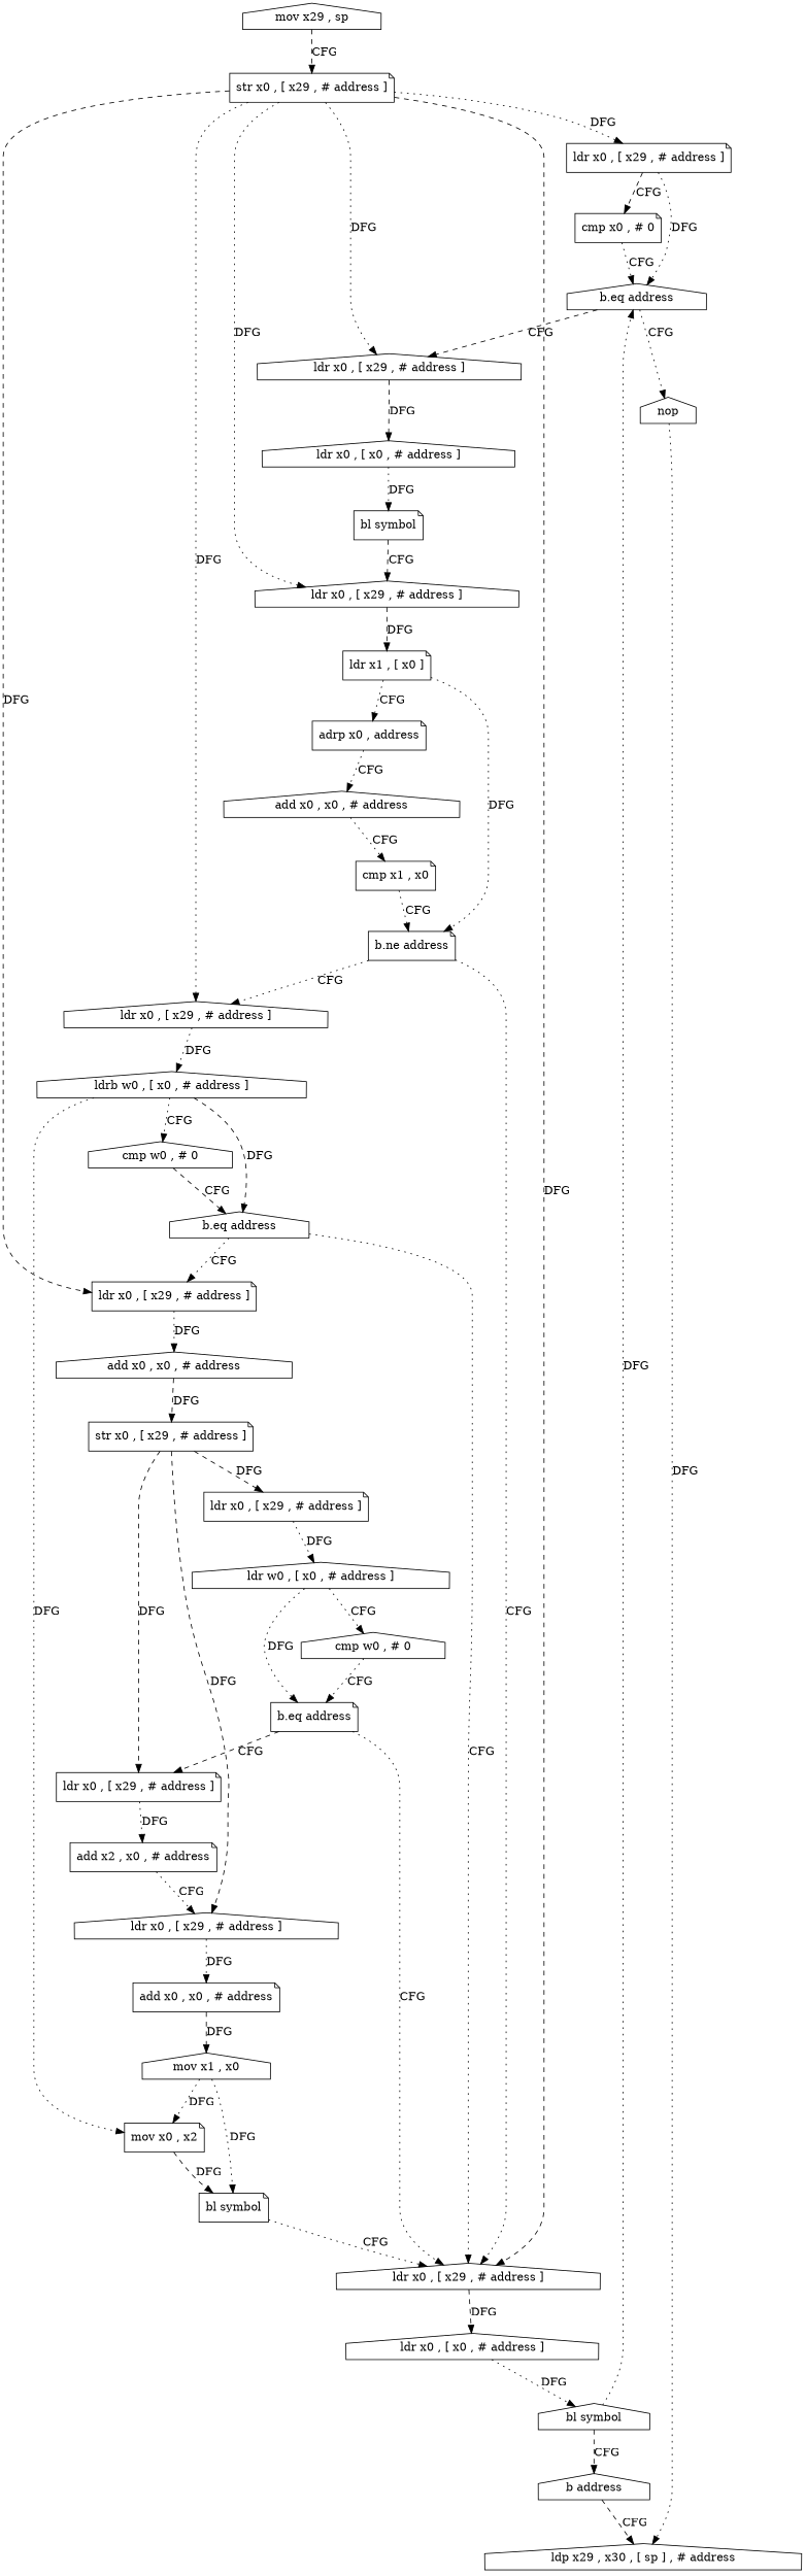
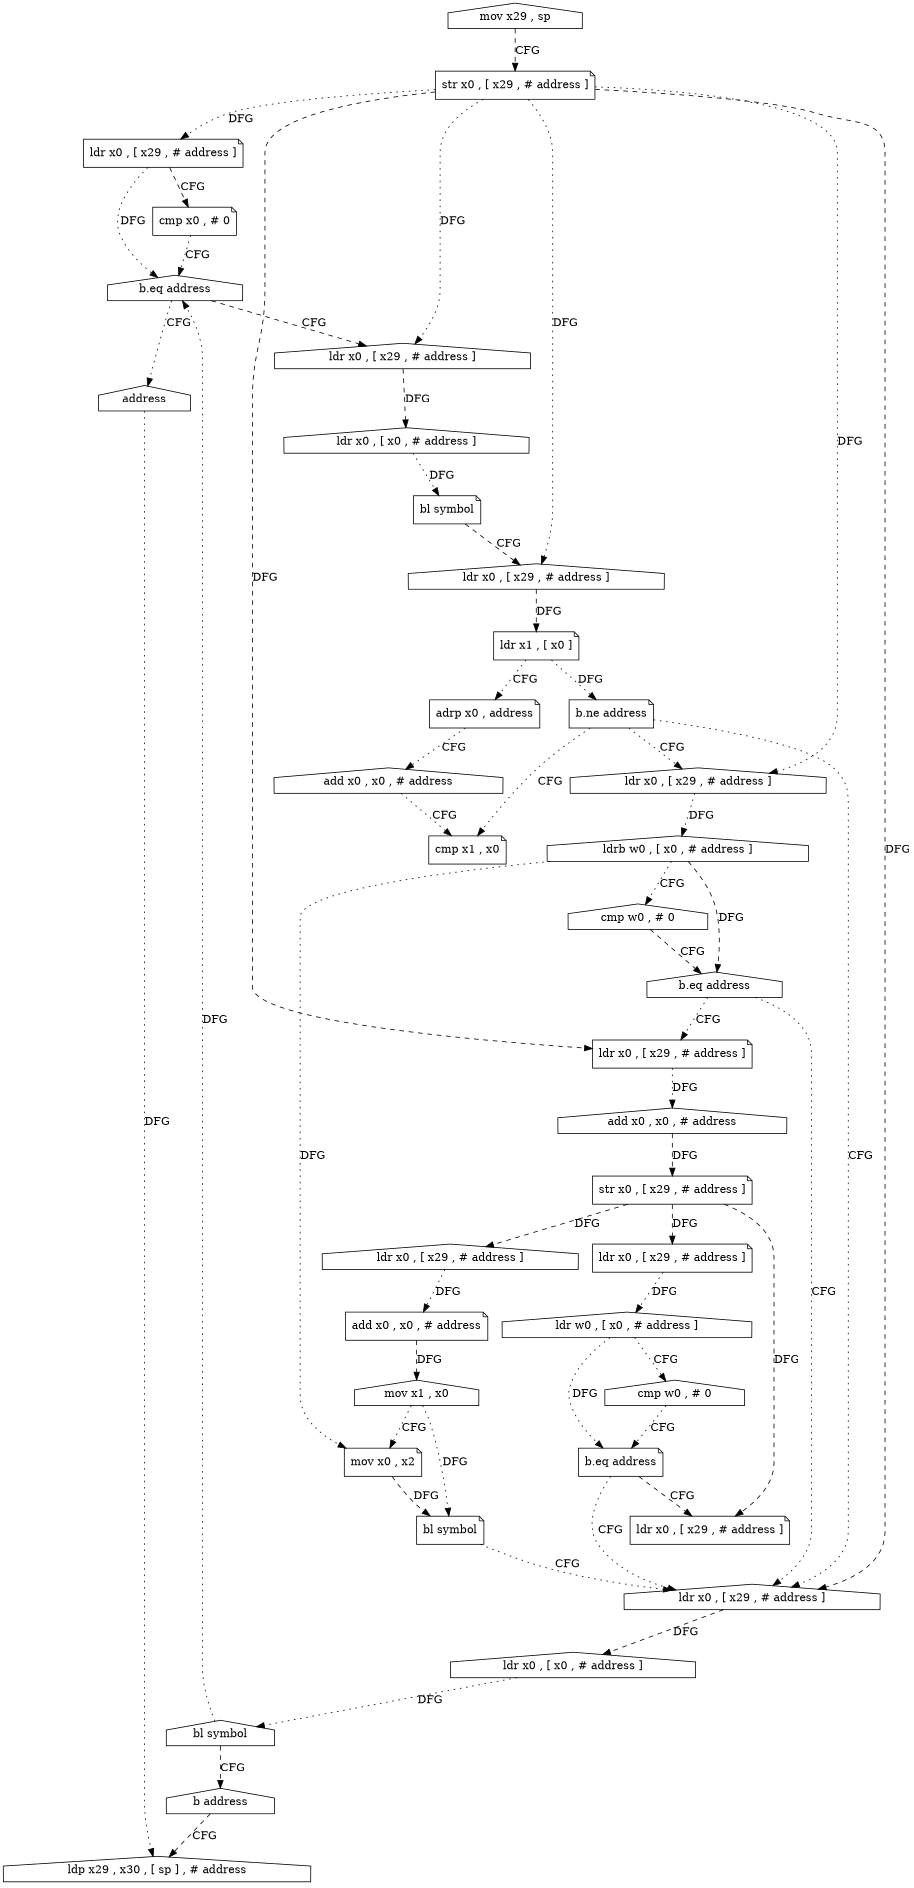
  digraph {
    node [shape=house]
    edge [style=dotted]
    n1 [label="mov x29 , sp"]
    n2 [label="str x0 , [ x29 , # address ]" shape=note]
    n3 [label="ldr x0 , [ x29 , # address ]" shape=note]
    n4 [label="ldr x0 , [ x29 , # address ]"]
    n5 [label="ldr x0 , [ x29 , # address ]"]
    n6 [label="ldr x0 , [ x29 , # address ]"]
    n7 [label="ldr x0 , [ x29 , # address ]"]
    n8 [label="ldr x0 , [ x29 , # address ]" shape=note]
    n9 [label="cmp x0 , # 0" shape=note]
    n10 [label="b.eq address"]
    n11 [label="ldr x0 , [ x0 , # address ]"]
    n12 [label="ldr x1 , [ x0 ]" shape=note]
    n13 [label="ldr x0 , [ x0 , # address ]"]
    n14 [label="ldrb w0 , [ x0 , # address ]"]
    n15 [label="add x0 , x0 , # address"]
-   n16 [label=nop]
+   n16 [label=address]
    n17 [label="ldp x29 , x30 , [ sp ] , # address"]
    n18 [label="bl symbol" shape=note]
    n19 [label="adrp x0 , address" shape=note]
    n20 [label="b.ne address" shape=note]
    n21 [label="add x0 , x0 , # address"]
    n22 [label="cmp x1 , x0" shape=note]
    n23 [label="bl symbol"]
    n24 [label="cmp w0 , # 0"]
    n25 [label="b.eq address"]
    n26 [label="mov x0 , x2" shape=note]
    n27 [label="b address"]
    n28 [label="str x0 , [ x29 , # address ]" shape=note]
    n29 [label="ldr x0 , [ x29 , # address ]" shape=note]
    n30 [label="ldr x0 , [ x29 , # address ]" shape=note]
    n31 [label="ldr x0 , [ x29 , # address ]"]
    n32 [label="ldr w0 , [ x0 , # address ]"]
-   n33 [label="add x2 , x0 , # address" shape=note]
    n34 [label="add x0 , x0 , # address" shape=note]
    n35 [label="cmp w0 , # 0"]
    n36 [label="b.eq address" shape=note]
    n37 [label="bl symbol" shape=note]
    n38 [label="mov x1 , x0"]
    n1 -> n2 [label=CFG style=dashed]
    n2 -> n3 [label=DFG]
    n2 -> n4 [label=DFG]
    n2 -> n5 [label=DFG]
    n2 -> n6 [label=DFG style=dashed]
    n2 -> n7 [label=DFG]
    n2 -> n8 [label=DFG style=dashed]
    n3 -> n9 [label=CFG style=dashed]
    n3 -> n10 [label=DFG]
    n4 -> n11 [label=DFG style=dashed]
    n5 -> n12 [label=DFG style=dashed]
    n6 -> n13 [label=DFG style=dashed]
    n7 -> n14 [label=DFG]
    n8 -> n15 [label=DFG]
    n9 -> n10 [label=CFG]
    n10 -> n4 [label=CFG style=dashed]
    n10 -> n16 [label=CFG]
    n11 -> n18 [label=DFG]
    n12 -> n19 [label=CFG]
    n12 -> n20 [label=DFG]
    n13 -> n23 [label=DFG]
    n14 -> n24 [label=CFG]
    n14 -> n25 [label=DFG style=dashed]
    n14 -> n26 [label=DFG]
    n15 -> n28 [label=DFG style=dashed]
    n16 -> n17 [label=DFG]
    n18 -> n5 [label=CFG style=dashed]
    n19 -> n21 [label=CFG]
    n20 -> n6 [label=CFG]
    n20 -> n7 [label=CFG]
    n21 -> n22 [label=CFG]
-   n22 -> n20 [label=CFG]
+   n20 -> n22 [label=CFG]
    n23 -> n10 [label=DFG]
    n23 -> n27 [label=CFG style=dashed]
    n24 -> n25 [label=CFG style=dashed]
    n25 -> n6 [label=CFG]
    n25 -> n8 [label=CFG]
    n26 -> n37 [label=DFG style=dashed]
    n27 -> n17 [label=CFG style=dashed]
    n28 -> n29 [label=DFG style=dashed]
    n28 -> n30 [label=DFG style=dashed]
    n28 -> n31 [label=DFG style=dashed]
    n29 -> n32 [label=DFG]
-   n30 -> n33 [label=DFG]
    n31 -> n34 [label=DFG]
    n32 -> n35 [label=CFG]
    n32 -> n36 [label=DFG]
-   n33 -> n31 [label=CFG]
    n34 -> n38 [label=DFG style=dashed]
    n35 -> n36 [label=CFG]
    n36 -> n6 [label=CFG]
    n36 -> n30 [label=CFG style=dashed]
    n37 -> n6 [label=CFG]
-   n38 -> n26 [label=DFG]
+   n38 -> n26 [label=CFG]
    n38 -> n37 [label=DFG]
  }
